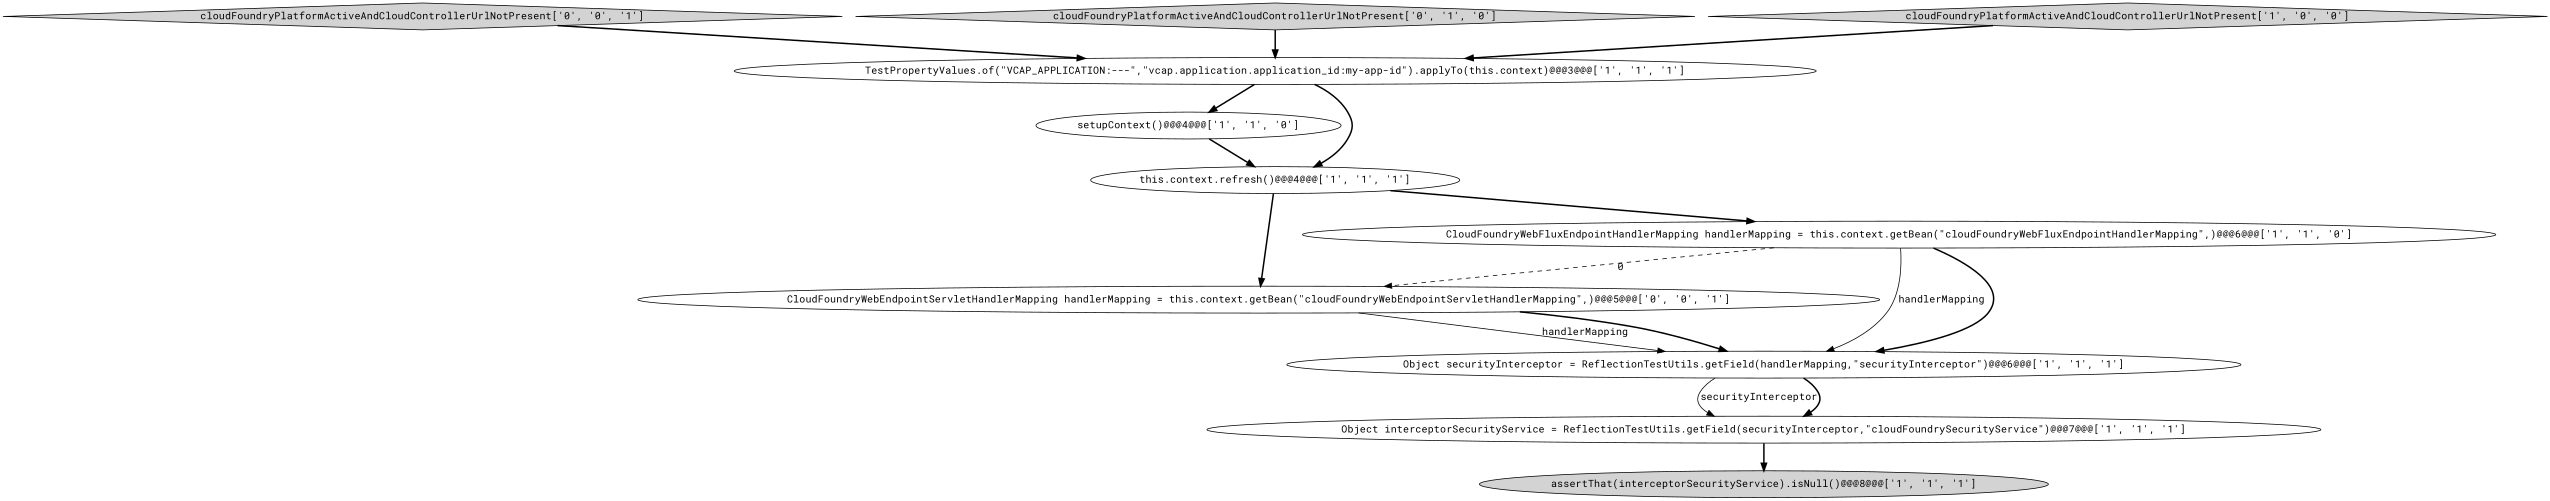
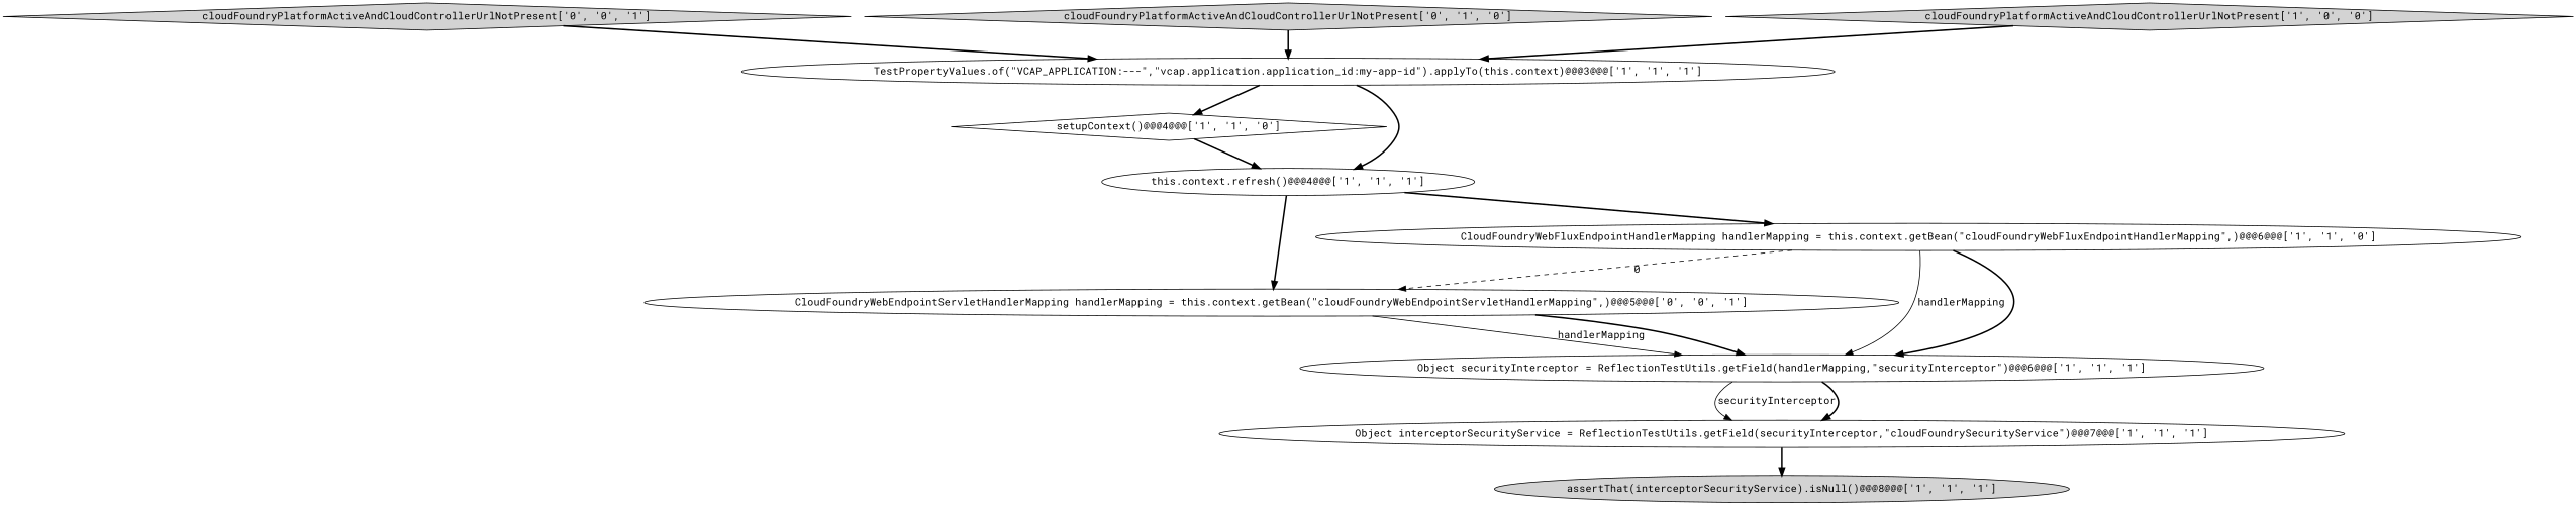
  digraph {
    fontname="Roboto Mono"
    node [fillcolor=white shape=ellipse style=filled fontname="Roboto Mono"]
    edge [style=bold fontname="Roboto Mono"]
    n1 [label="Object securityInterceptor = ReflectionTestUtils.getField(handlerMapping,\"securityInterceptor\")@@@6@@@['1', '1', '1']"]
    n2 [label="Object interceptorSecurityService = ReflectionTestUtils.getField(securityInterceptor,\"cloudFoundrySecurityService\")@@@7@@@['1', '1', '1']"]
-   n3 [label="setupContext()@@@4@@@['1', '1', '0']"]
+   n3 [label="setupContext()@@@4@@@['1', '1', '0']" shape=diamond]
    n4 [label="this.context.refresh()@@@4@@@['1', '1', '1']"]
    n5 [fillcolor=lightgray label="cloudFoundryPlatformActiveAndCloudControllerUrlNotPresent['0', '0', '1']" shape=diamond]
    n6 [label="TestPropertyValues.of(\"VCAP_APPLICATION:---\",\"vcap.application.application_id:my-app-id\").applyTo(this.context)@@@3@@@['1', '1', '1']"]
    n7 [label="CloudFoundryWebEndpointServletHandlerMapping handlerMapping = this.context.getBean(\"cloudFoundryWebEndpointServletHandlerMapping\",)@@@5@@@['0', '0', '1']"]
    n8 [label="CloudFoundryWebFluxEndpointHandlerMapping handlerMapping = this.context.getBean(\"cloudFoundryWebFluxEndpointHandlerMapping\",)@@@6@@@['1', '1', '0']"]
    n9 [fillcolor=lightgray label="assertThat(interceptorSecurityService).isNull()@@@8@@@['1', '1', '1']"]
    n10 [fillcolor=lightgray label="cloudFoundryPlatformActiveAndCloudControllerUrlNotPresent['0', '1', '0']" shape=diamond]
    n11 [fillcolor=lightgray label="cloudFoundryPlatformActiveAndCloudControllerUrlNotPresent['1', '0', '0']" shape=diamond]
    n1 -> n2 [label=securityInterceptor style=solid]
    n1 -> n2
    n2 -> n9
    n3 -> n4
    n4 -> n7
    n4 -> n8
    n5 -> n6
    n6 -> n3
    n6 -> n4
    n7 -> n1 [label=handlerMapping style=solid]
    n7 -> n1
    n8 -> n1 [label=handlerMapping style=solid]
    n8 -> n1
    n8 -> n7 [label=0 style=dashed]
    n10 -> n6
    n11 -> n6
  }
